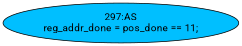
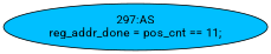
  strict digraph {
    fontname=Roboto
-   n1 [ast="<pyverilog.vparser.ast.Assign object at 0x7f2608cee390>" def_var="['reg_addr_done']" fillcolor=deepskyblue label="297:AS\nreg_addr_done = pos_done == 11;" statements="[]" style=filled typ=Assign use_var="['pos_cnt']" fontname=Roboto]
+   n1 [ast="<pyverilog.vparser.ast.Assign object at 0x7f2608cee390>" def_var="['reg_addr_done']" fillcolor=deepskyblue label="297:AS\nreg_addr_done = pos_cnt == 11;" statements="[]" style=filled typ=Assign use_var="['pos_cnt']" fontname=Roboto]
  }
